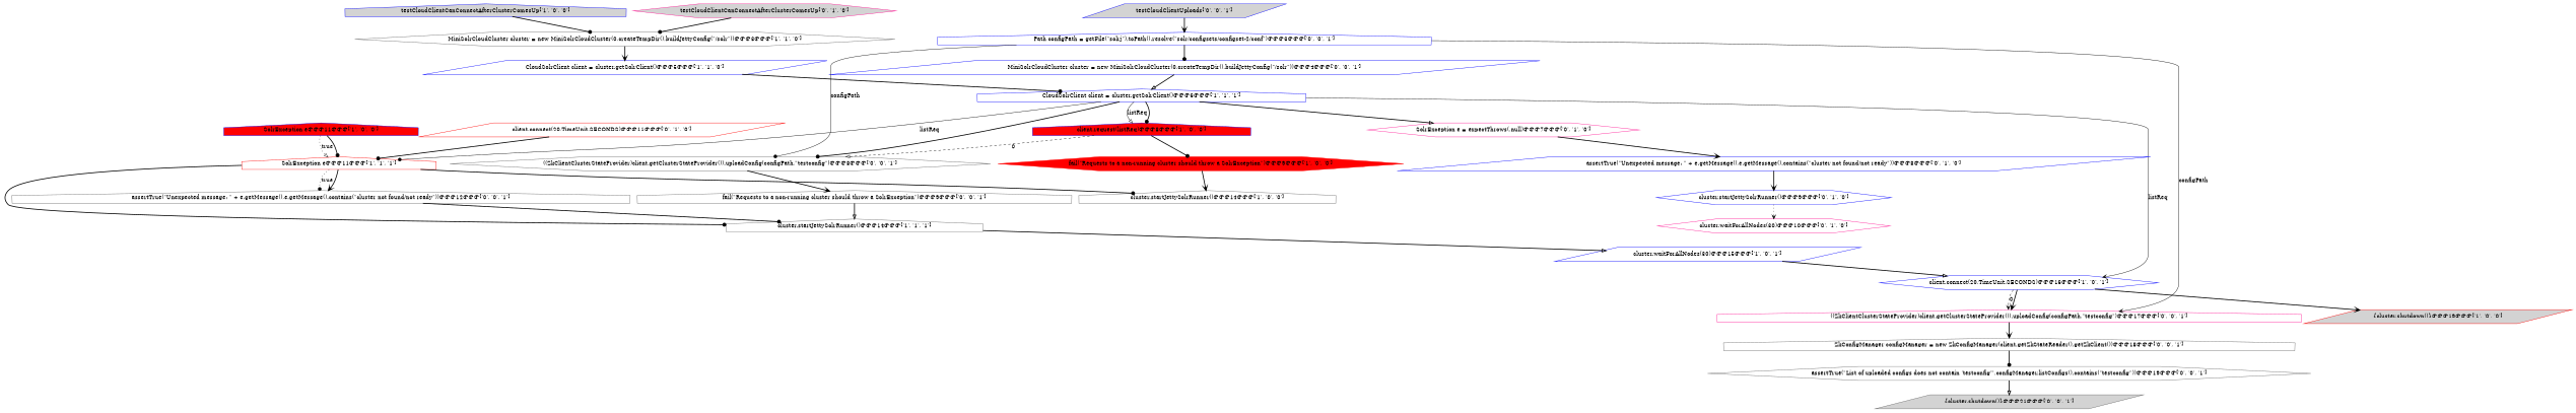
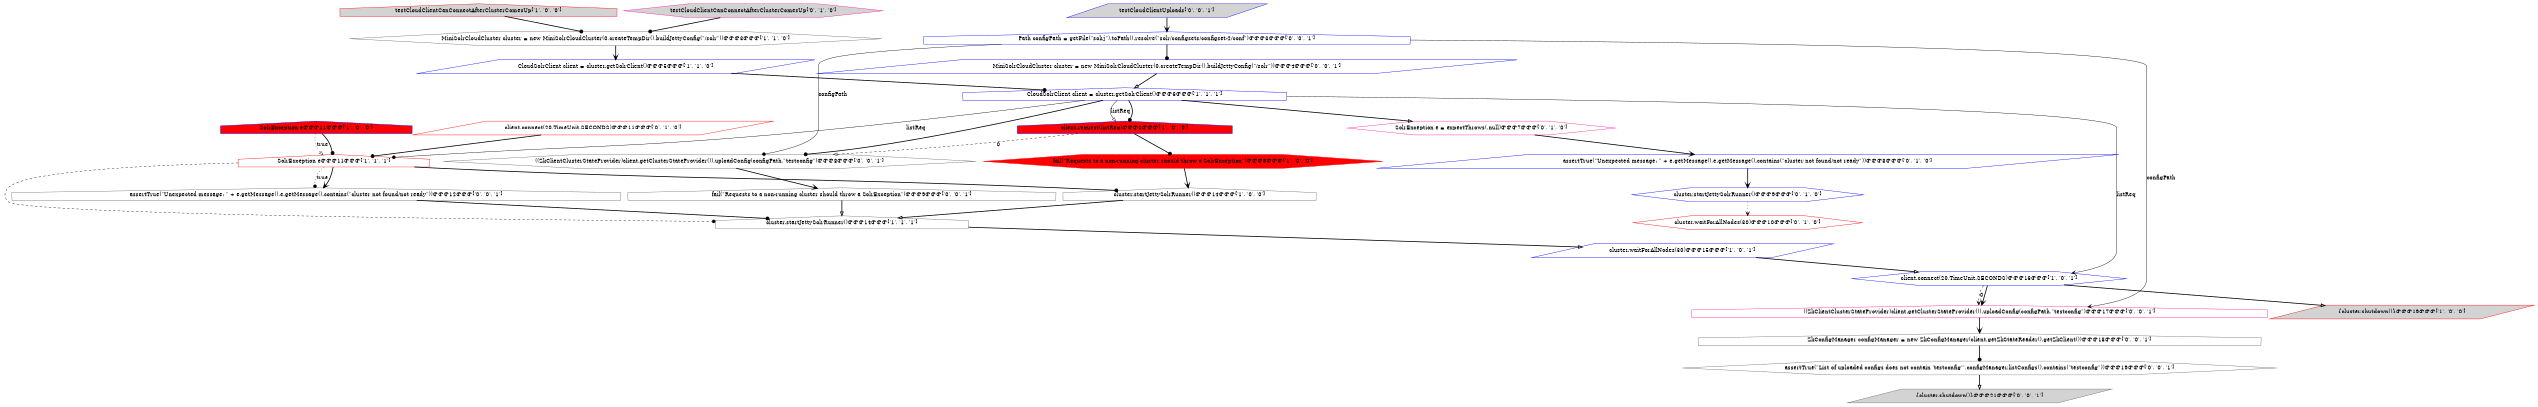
  digraph {
    node [color=blue fillcolor=white shape=house style=filled]
    edge [arrowhead=dot style=bold]
    n1 [color=gray40 label="cluster.startJettySolrRunner()@@@14@@@['1', '1', '1']"]
    n2 [label="cluster.waitForAllNodes(30)@@@15@@@['1', '0', '1']" shape=parallelogram]
    n3 [label="client.connect(20,TimeUnit.SECONDS)@@@16@@@['1', '0', '1']" shape=hexagon]
    n4 [color=gray40 label="cluster.startJettySolrRunner()@@@14@@@['1', '0', '0']"]
    n5 [color=gray40 label="MiniSolrCloudCluster cluster = new MiniSolrCloudCluster(0,createTempDir(),buildJettyConfig(\"/solr\"))@@@3@@@['1', '1', '0']" shape=hexagon]
    n6 [label="CloudSolrClient client = cluster.getSolrClient()@@@5@@@['1', '1', '0']" shape=parallelogram]
    n7 [label="CloudSolrClient client = cluster.getSolrClient()@@@6@@@['1', '1', '1']"]
    n8 [color=gray40 label="((ZkClientClusterStateProvider)client.getClusterStateProvider()).uploadConfig(configPath,\"testconfig\")@@@8@@@['0', '0', '1']" shape=hexagon]
    n9 [fillcolor=red label="client.request(listReq)@@@8@@@['1', '0', '0']"]
    n10 [color=red label="SolrException e@@@11@@@['1', '1', '1']"]
    n11 [color=deeppink label="SolrException e = expectThrows(,null)@@@7@@@['0', '1', '0']" shape=hexagon]
    n12 [color=gray40 label="fail(\"Requests to a non-running cluster should throw a SolrException\")@@@9@@@['0', '0', '1']"]
    n13 [color=red fillcolor=red label="fail(\"Requests to a non-running cluster should throw a SolrException\")@@@9@@@['1', '0', '0']" shape=hexagon]
    n14 [color=deeppink label="((ZkClientClusterStateProvider)client.getClusterStateProvider()).uploadConfig(configPath,\"testconfig\")@@@17@@@['0', '0', '1']"]
    n15 [color=red fillcolor=lightgray label="{cluster.shutdown()}@@@19@@@['1', '0', '0']" shape=parallelogram]
    n16 [color=gray40 label="assertTrue(\"Unexpected message: \" + e.getMessage(),e.getMessage().contains(\"cluster not found/not ready\"))@@@12@@@['0', '0', '1']"]
    n17 [label="assertTrue(\"Unexpected message: \" + e.getMessage(),e.getMessage().contains(\"cluster not found/not ready\"))@@@8@@@['0', '1', '0']" shape=parallelogram]
-   n18 [fillcolor=lightgray label="testCloudClientCanConnectAfterClusterComesUp['1', '0', '0']"]
+   n18 [color=red fillcolor=lightgray label="testCloudClientCanConnectAfterClusterComesUp['1', '0', '0']"]
    n19 [label="MiniSolrCloudCluster cluster = new MiniSolrCloudCluster(0,createTempDir(),buildJettyConfig(\"/solr\"))@@@4@@@['0', '0', '1']" shape=parallelogram]
    n20 [color=gray40 label="assertTrue(\"List of uploaded configs does not contain 'testconfig'\",configManager.listConfigs().contains(\"testconfig\"))@@@19@@@['0', '0', '1']" shape=hexagon]
    n21 [color=gray40 fillcolor=lightgray label="{cluster.shutdown()}@@@21@@@['0', '0', '1']" shape=parallelogram]
    n22 [color=red label="client.connect(20,TimeUnit.SECONDS)@@@11@@@['0', '1', '0']" shape=parallelogram]
    n23 [color=gray40 label="ZkConfigManager configManager = new ZkConfigManager(client.getZkStateReader().getZkClient())@@@18@@@['0', '0', '1']"]
    n24 [label="Path configPath = getFile(\"solrj\").toPath().resolve(\"solr/configsets/configset-2/conf\")@@@3@@@['0', '0', '1']"]
    n25 [color=deeppink fillcolor=lightgray label="testCloudClientCanConnectAfterClusterComesUp['0', '1', '0']" shape=hexagon]
-   n26 [color=deeppink label="cluster.waitForAllNodes(30)@@@10@@@['0', '1', '0']" shape=hexagon]
+   n26 [color=red label="cluster.waitForAllNodes(30)@@@10@@@['0', '1', '0']" shape=hexagon]
    n27 [fillcolor=lightgray label="testCloudClientUploads['0', '0', '1']" shape=parallelogram]
    n28 [label="cluster.startJettySolrRunner()@@@9@@@['0', '1', '0']" shape=hexagon]
    n29 [fillcolor=red label="SolrException e@@@11@@@['1', '0', '0']"]
    n1 -> n2 [arrowhead=onormal]
    n2 -> n3 [arrowhead=onormal]
    n3 -> n14 [arrowhead=vee label=0 style=dashed]
    n3 -> n14 [arrowhead=vee]
-   n3 -> n15 [arrowhead=vee]
+   n3 -> n15 [arrowhead=onormal]
+   n4 -> n1 [arrowhead=onormal]
    n5 -> n6 [arrowhead=vee]
    n6 -> n7
    n7 -> n3 [arrowhead=vee label=listReq style=solid]
    n7 -> n8
    n7 -> n9
    n7 -> n9 [arrowhead=onormal label=listReq style=solid]
    n7 -> n10 [label=listReq style=solid]
    n7 -> n11 [arrowhead=onormal]
    n8 -> n12 [arrowhead=vee]
    n9 -> n8 [arrowhead=onormal label=0 style=dashed]
    n9 -> n13
-   n10 -> n1
+   n10 -> n1 [style=dashed]
    n10 -> n4
    n10 -> n16 [label=true style=dotted]
    n10 -> n16 [arrowhead=vee]
    n11 -> n17 [arrowhead=vee]
    n12 -> n1 [arrowhead=onormal]
    n13 -> n4 [arrowhead=vee]
    n14 -> n23 [arrowhead=vee]
    n16 -> n1
    n17 -> n28 [arrowhead=vee]
    n18 -> n5
    n19 -> n7 [arrowhead=onormal]
    n20 -> n21 [arrowhead=onormal]
    n22 -> n10
    n23 -> n20
    n24 -> n8 [label=configPath style=solid]
    n24 -> n14 [arrowhead=vee label=configPath style=solid]
    n24 -> n19
    n25 -> n5
    n27 -> n24 [arrowhead=vee]
    n28 -> n26 [arrowhead=vee style=dotted]
    n29 -> n10 [arrowhead=onormal label=true style=dotted]
    n29 -> n10
  }
